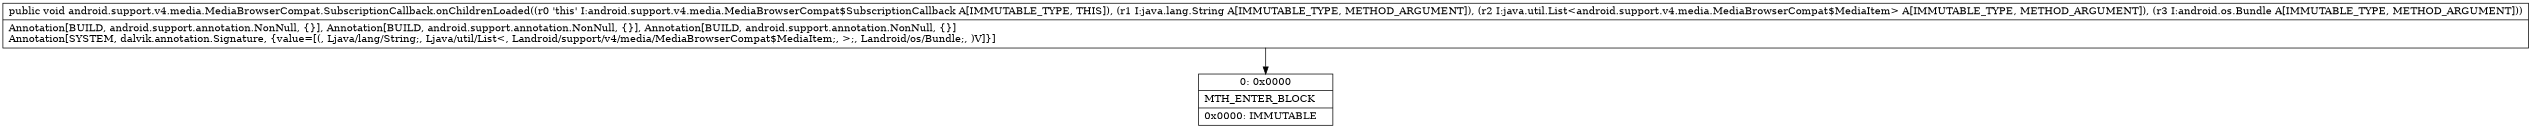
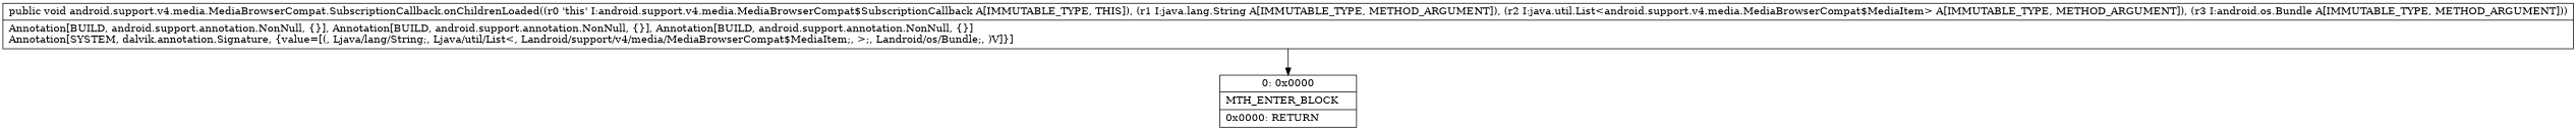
  digraph {
    node [shape=record]
-   n1 [label="{0\:\ 0x0000|MTH_ENTER_BLOCK\l|0x0000: IMMUTABLE   \l}"]
+   n1 [label="{0\:\ 0x0000|MTH_ENTER_BLOCK\l|0x0000: RETURN   \l}"]
    n2 [label="{public void android.support.v4.media.MediaBrowserCompat.SubscriptionCallback.onChildrenLoaded((r0 'this' I:android.support.v4.media.MediaBrowserCompat$SubscriptionCallback A[IMMUTABLE_TYPE, THIS]), (r1 I:java.lang.String A[IMMUTABLE_TYPE, METHOD_ARGUMENT]), (r2 I:java.util.List\<android.support.v4.media.MediaBrowserCompat$MediaItem\> A[IMMUTABLE_TYPE, METHOD_ARGUMENT]), (r3 I:android.os.Bundle A[IMMUTABLE_TYPE, METHOD_ARGUMENT]))  | Annotation[BUILD, android.support.annotation.NonNull, \{\}], Annotation[BUILD, android.support.annotation.NonNull, \{\}], Annotation[BUILD, android.support.annotation.NonNull, \{\}]\lAnnotation[SYSTEM, dalvik.annotation.Signature, \{value=[(, Ljava\/lang\/String;, Ljava\/util\/List\<, Landroid\/support\/v4\/media\/MediaBrowserCompat$MediaItem;, \>;, Landroid\/os\/Bundle;, )V]\}]\l}"]
    n2 -> n1
  }
